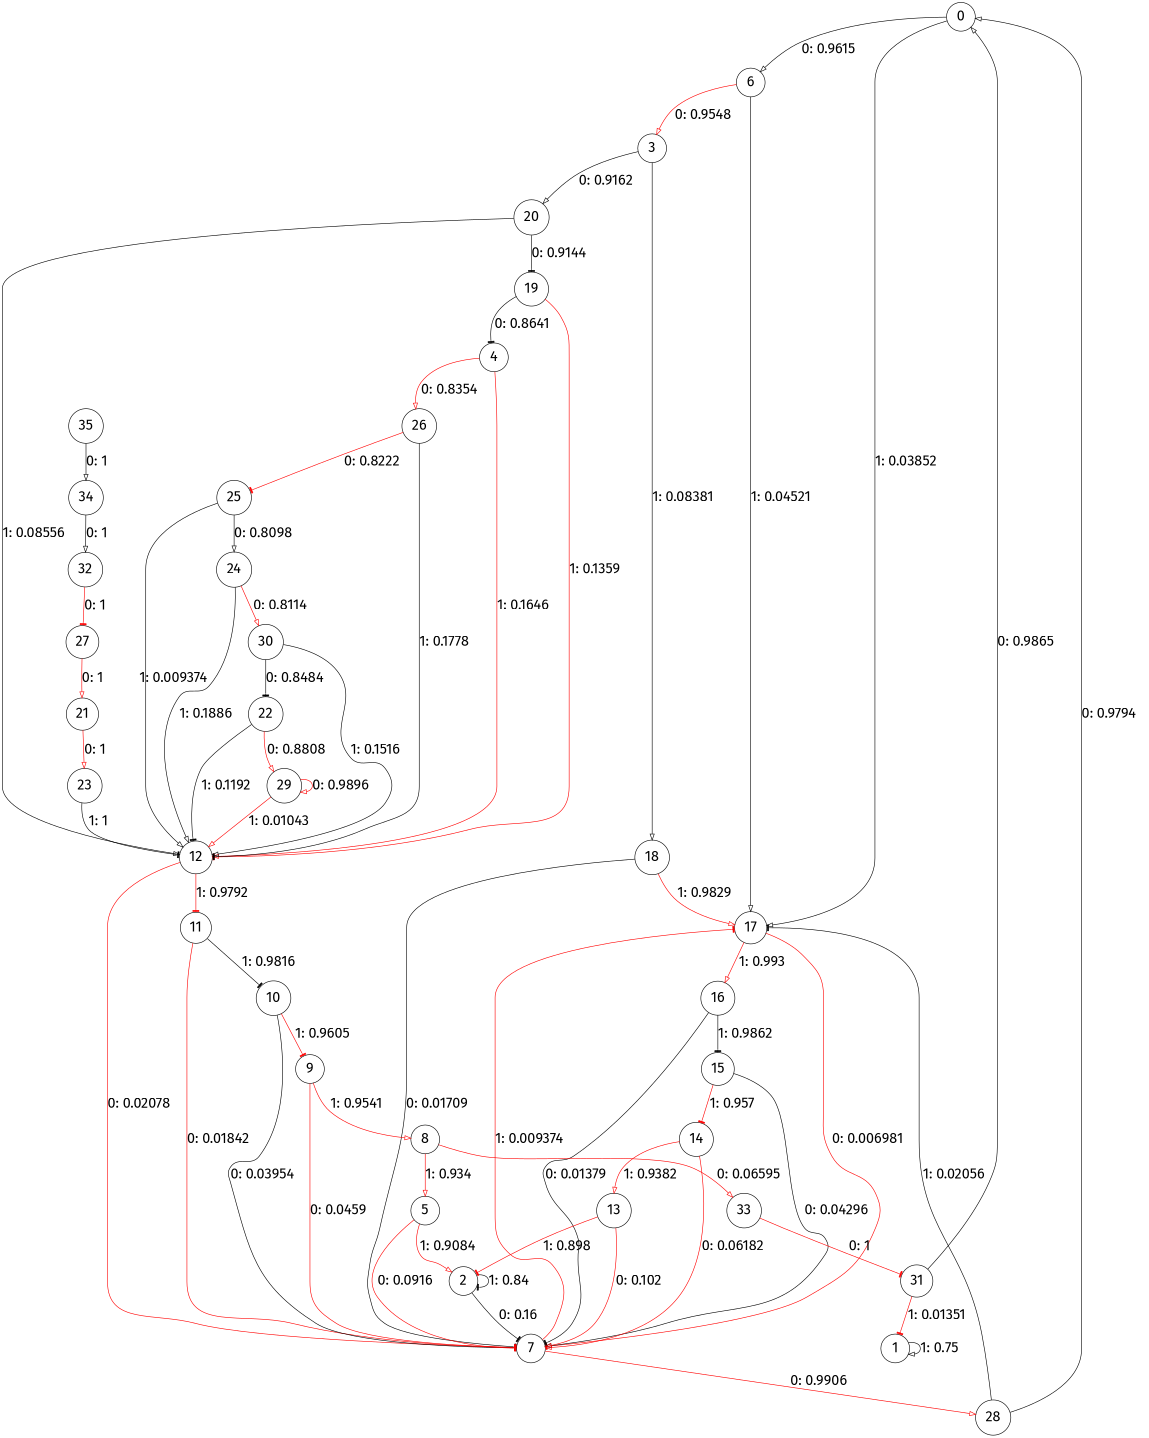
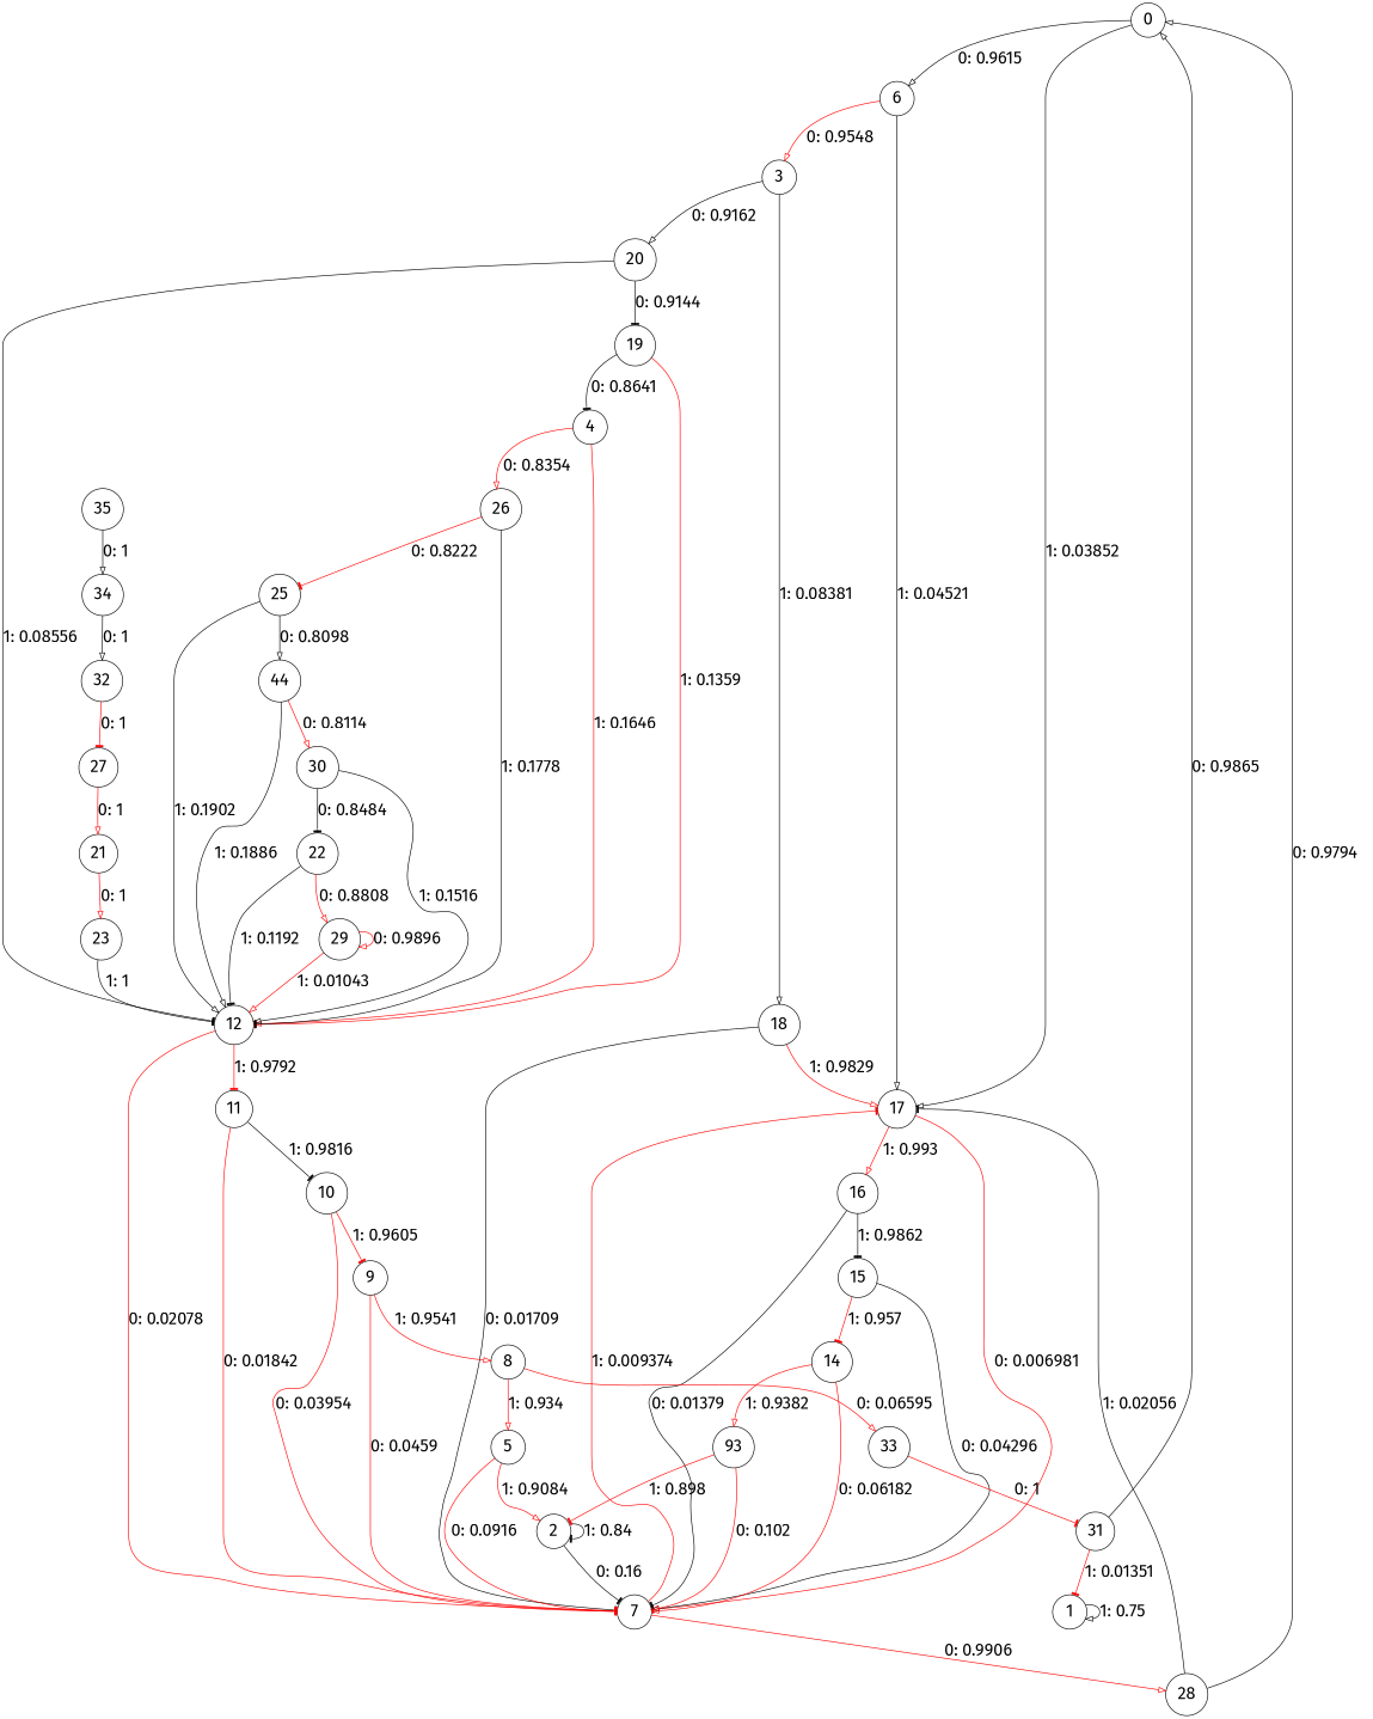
  digraph {
    fontname="Fira Sans"
    node [fontname="Fira Sans" fontsize=24 shape=circle]
    edge [arrowhead=onormal color=red fontname="Fira Sans" fontsize=24]
    0
    6
    17
    3
    7
    16
    20
    18
    28
    15
    1
    35
    34
    32
    2
    12
    19
    11
    4
    26
    25
-   24
+   24 [label=44]
    10
    5
    8
    33
    31
    9
-   13
+   13 [label=93]
    14
    21
    23
    22
    29
    30
    27
    0 -> 6 [color=black label="0: 0.9615   "]
    0 -> 17 [color=black label="1: 0.03852  "]
    6 -> 17 [color=black label="1: 0.04521  "]
    6 -> 3 [label="0: 0.9548   "]
    17 -> 7 [arrowhead=tee label="0: 0.006981  "]
    17 -> 16 [label="1: 0.993    "]
    3 -> 20 [color=black label="0: 0.9162   "]
    3 -> 18 [color=black label="1: 0.08381  "]
    7 -> 17 [arrowhead=tee label="1: 0.009374  "]
    7 -> 28 [label="0: 0.9906   "]
    16 -> 7 [arrowhead=tee color=black label="0: 0.01379  "]
    16 -> 15 [arrowhead=tee color=black label="1: 0.9862   "]
-   20 -> 12 [color=black label="1: 0.08556  "]
+   20 -> 12 [arrowhead=tee color=black label="1: 0.08556  "]
    20 -> 19 [arrowhead=tee color=black label="0: 0.9144   "]
    18 -> 17 [label="1: 0.9829   "]
    18 -> 7 [arrowhead=tee color=black label="0: 0.01709  "]
    28 -> 0 [color=black label="0: 0.9794   "]
    28 -> 17 [arrowhead=tee color=black label="1: 0.02056  "]
    15 -> 7 [color=black label="0: 0.04296  "]
    15 -> 14 [arrowhead=tee label="1: 0.957    "]
    1 -> 1 [color=black label="1: 0.75     "]
    35 -> 34 [color=black label="0: 1        "]
    34 -> 32 [color=black label="0: 1        "]
    32 -> 27 [arrowhead=tee label="0: 1        "]
    2 -> 7 [arrowhead=tee color=black label="0: 0.16     "]
    2 -> 2 [arrowhead=tee color=black label="1: 0.84     "]
    12 -> 7 [arrowhead=tee label="0: 0.02078  "]
    12 -> 11 [arrowhead=tee label="1: 0.9792   "]
    19 -> 12 [arrowhead=tee label="1: 0.1359   "]
    19 -> 4 [arrowhead=tee color=black label="0: 0.8641   "]
    11 -> 7 [arrowhead=tee label="0: 0.01842  "]
    11 -> 10 [arrowhead=tee color=black label="1: 0.9816   "]
    4 -> 12 [label="1: 0.1646   "]
    4 -> 26 [label="0: 0.8354   "]
    26 -> 12 [arrowhead=tee color=black label="1: 0.1778   "]
    26 -> 25 [arrowhead=tee label="0: 0.8222   "]
-   25 -> 12 [color=black label="1: 0.009374  "]
+   25 -> 12 [color=black label="1: 0.1902   "]
    25 -> 24 [color=black label="0: 0.8098   "]
    24 -> 12 [color=black label="1: 0.1886   "]
    24 -> 30 [label="0: 0.8114   "]
-   10 -> 7 [arrowhead=tee color=black label="0: 0.03954  "]
+   10 -> 7 [arrowhead=tee label="0: 0.03954  "]
    10 -> 9 [arrowhead=tee label="1: 0.9605   "]
    5 -> 7 [arrowhead=tee label="0: 0.0916   "]
    5 -> 2 [label="1: 0.9084   "]
    8 -> 5 [label="1: 0.934    "]
    8 -> 33 [label="0: 0.06595  "]
    33 -> 31 [arrowhead=tee label="0: 1        "]
    31 -> 0 [color=black label="0: 0.9865   "]
    31 -> 1 [arrowhead=tee label="1: 0.01351  "]
    9 -> 7 [arrowhead=tee label="0: 0.0459   "]
    9 -> 8 [label="1: 0.9541   "]
    13 -> 7 [label="0: 0.102    "]
    13 -> 2 [arrowhead=tee label="1: 0.898    "]
    14 -> 7 [label="0: 0.06182  "]
    14 -> 13 [label="1: 0.9382   "]
    21 -> 23 [label="0: 1        "]
    23 -> 12 [arrowhead=tee color=black label="1: 1        "]
    22 -> 12 [arrowhead=tee color=black label="1: 0.1192   "]
    22 -> 29 [label="0: 0.8808   "]
    29 -> 12 [label="1: 0.01043  "]
    29 -> 29 [label="0: 0.9896   "]
    30 -> 12 [color=black label="1: 0.1516   "]
    30 -> 22 [arrowhead=tee color=black label="0: 0.8484   "]
    27 -> 21 [label="0: 1        "]
  }
